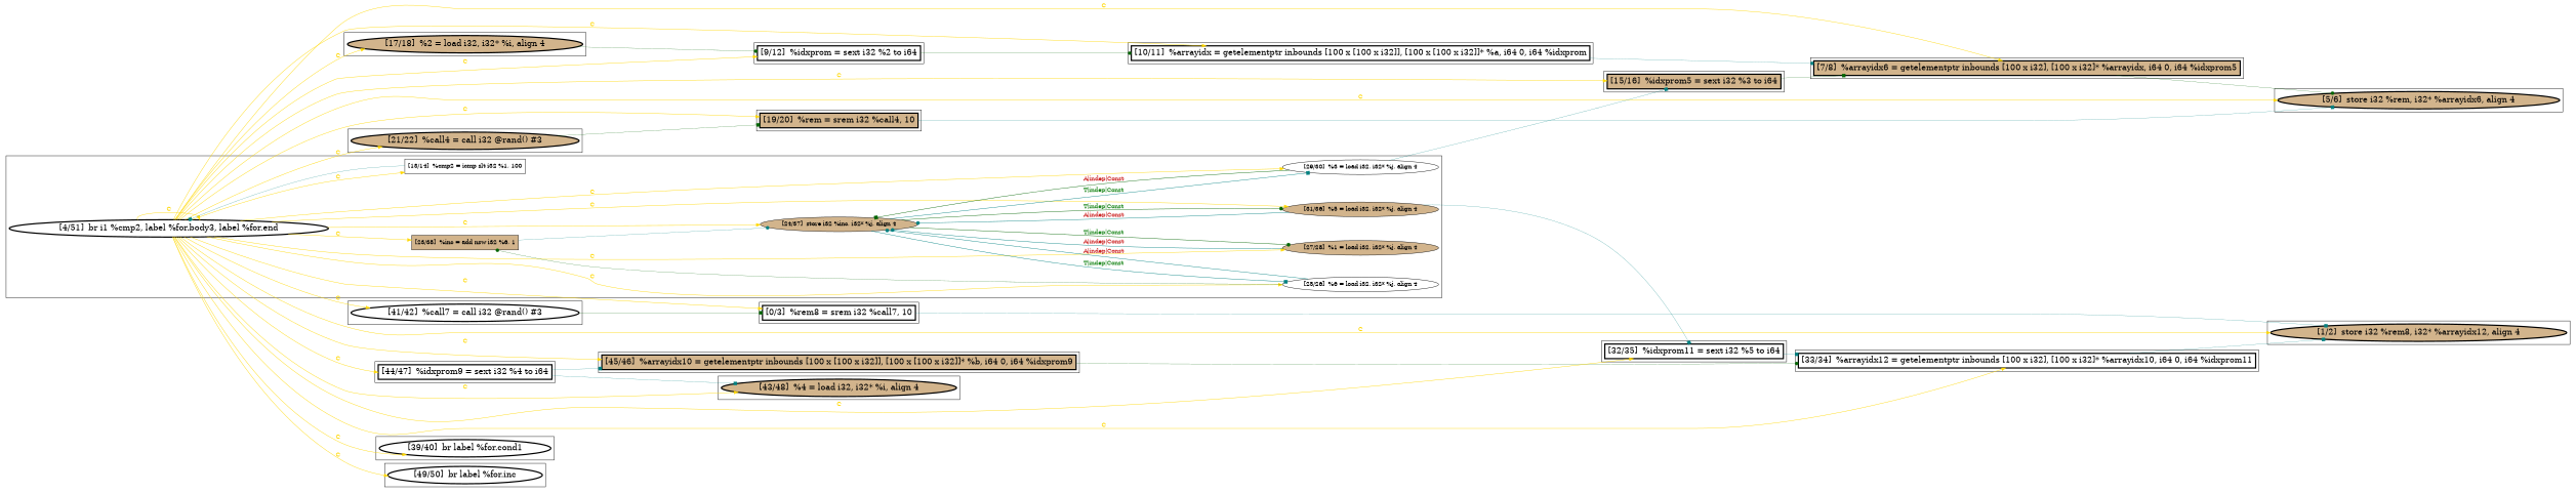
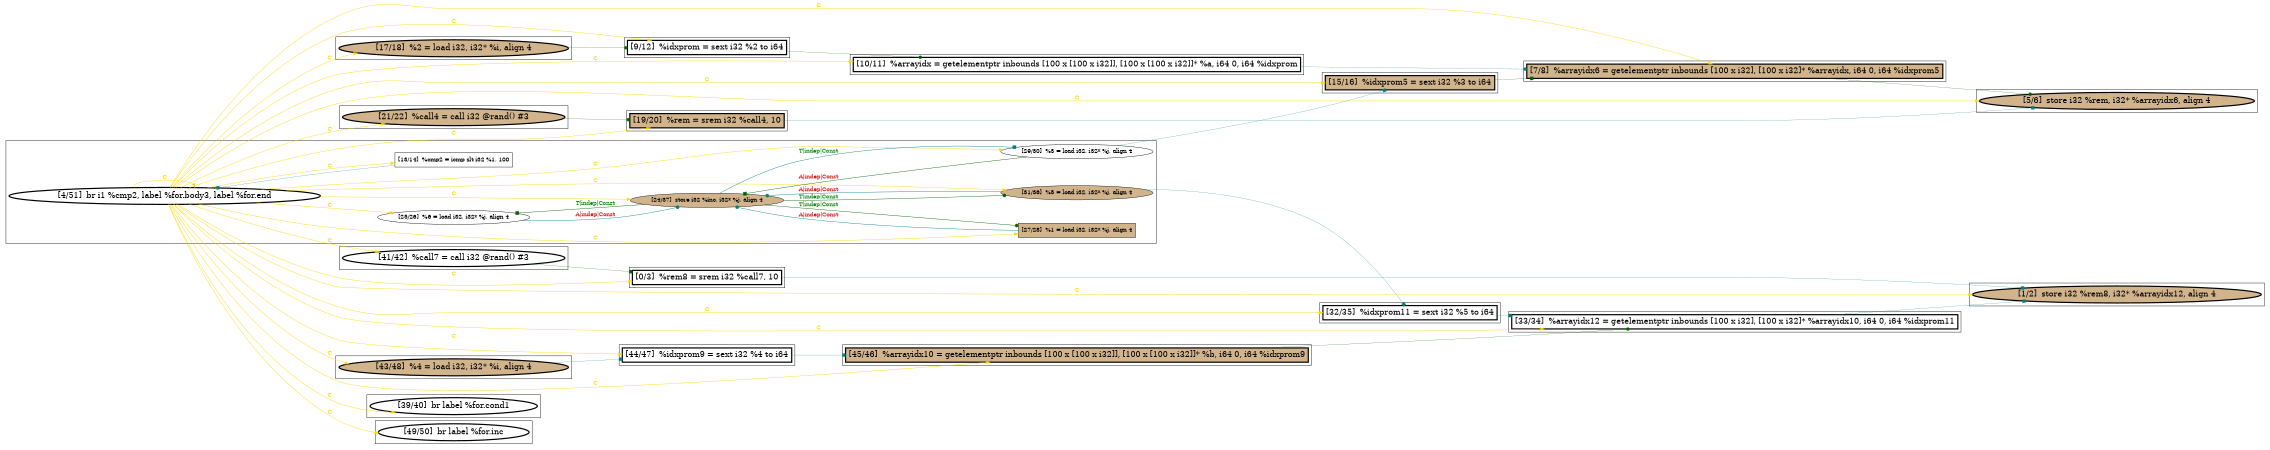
  digraph {
    rankdir=LR
    node [fillcolor=tan fontsize=20 penwidth=3.0 shape=ellipse style=filled]
    edge [color=gold fontcolor=gold penwidth=1.0 style=solid]
    n1 [label="[7/8]  %arrayidx6 = getelementptr inbounds [100 x i32], [100 x i32]* %arrayidx, i64 0, i64 %idxprom5" shape=rectangle]
    n2 [fillcolor=white label="[10/11]  %arrayidx = getelementptr inbounds [100 x [100 x i32]], [100 x [100 x i32]]* %a, i64 0, i64 %idxprom" shape=rectangle]
    n3 [fillcolor=white label="[39/40]  br label %for.cond1"]
    n4 [fillcolor=white label="[9/12]  %idxprom = sext i32 %2 to i64" shape=rectangle]
    n5 [label="[17/18]  %2 = load i32, i32* %i, align 4"]
    n6 [label="[43/48]  %4 = load i32, i32* %i, align 4"]
    n7 [label="[45/46]  %arrayidx10 = getelementptr inbounds [100 x [100 x i32]], [100 x [100 x i32]]* %b, i64 0, i64 %idxprom9" shape=rectangle]
    n8 [label="[5/6]  store i32 %rem, i32* %arrayidx6, align 4"]
    n9 [fillcolor=white label="[32/35]  %idxprom11 = sext i32 %5 to i64" shape=rectangle]
    n10 [label="[15/16]  %idxprom5 = sext i32 %3 to i64" shape=rectangle]
    n11 [label="[1/2]  store i32 %rem8, i32* %arrayidx12, align 4"]
    n12 [fillcolor=white label="[44/47]  %idxprom9 = sext i32 %4 to i64" shape=rectangle]
    n13 [label="[21/22]  %call4 = call i32 @rand() #3"]
    n14 [fillcolor=white label="[0/3]  %rem8 = srem i32 %call7, 10" shape=rectangle]
    n15 [fillcolor=white label="[4/51]  br i1 %cmp2, label %for.body3, label %for.end"]
-   n16 [label="[23/38]  %inc = add nsw i32 %6, 1" shape=rectangle fontsize="" penwidth=""]
    n17 [fillcolor=white label="[25/26]  %6 = load i32, i32* %j, align 4" fontsize="" penwidth=""]
    n18 [label="[24/37]  store i32 %inc, i32* %j, align 4" fontsize="" penwidth=""]
-   n19 [label="[27/28]  %1 = load i32, i32* %j, align 4" fontsize="" penwidth=""]
+   n19 [label="[27/28]  %1 = load i32, i32* %j, align 4" shape=box fontsize="" penwidth=""]
    n20 [label="[31/36]  %5 = load i32, i32* %j, align 4" fontsize="" penwidth=""]
    n21 [fillcolor=white label="[29/30]  %3 = load i32, i32* %j, align 4" fontsize="" penwidth=""]
    n22 [fillcolor=white label="[13/14]  %cmp2 = icmp slt i32 %1, 100" shape=rectangle fontsize="" penwidth=""]
    n23 [fillcolor=white label="[41/42]  %call7 = call i32 @rand() #3"]
    n24 [fillcolor=white label="[49/50]  br label %for.inc"]
    n25 [fillcolor=white label="[33/34]  %arrayidx12 = getelementptr inbounds [100 x i32], [100 x i32]* %arrayidx10, i64 0, i64 %idxprom11" shape=rectangle]
    n26 [label="[19/20]  %rem = srem i32 %call4, 10" shape=rectangle]
    subgraph cluster_1 {
      n1
    }
    subgraph cluster_2 {
      n2
    }
    subgraph cluster_3 {
      n3
    }
    subgraph cluster_4 {
      n4
    }
    subgraph cluster_5 {
      n5
    }
    subgraph cluster_6 {
      n6
    }
    subgraph cluster_7 {
      n7
    }
    subgraph cluster_8 {
      n8
    }
    subgraph cluster_9 {
      n9
    }
    subgraph cluster_10 {
      n10
    }
    subgraph cluster_11 {
      n11
    }
    subgraph cluster_12 {
      n12
    }
    subgraph cluster_13 {
      n13
    }
    subgraph cluster_14 {
      n14
    }
    subgraph cluster_15 {
      n15
-     n16
      n17
      n18
      n19
      n20
      n21
      n22
    }
    subgraph cluster_16 {
      n23
    }
    subgraph cluster_17 {
      n24
    }
    subgraph cluster_18 {
      n25
    }
    subgraph cluster_19 {
      n26
    }
    n1 -> n8 [arrowhead=dot color=darkgreen fontcolor=black penwidth=0.5]
    n2 -> n1 [arrowhead=dot color=teal fontcolor=black penwidth=0.5]
    n4 -> n2 [arrowhead=dot color=darkgreen fontcolor=black penwidth=0.5]
    n5 -> n4 [arrowhead=dot color=darkgreen fontcolor=black penwidth=0.5]
-   n12 -> n6 [arrowhead=box color=teal fontcolor=black penwidth=0.5]
+   n6 -> n12 [arrowhead=box color=teal fontcolor=black penwidth=0.5]
    n7 -> n25 [arrowhead=dot color=darkgreen fontcolor=black penwidth=0.5]
    n9 -> n25 [arrowhead=box color=teal fontcolor=black penwidth=0.5]
    n10 -> n1 [arrowhead=box color=darkgreen fontcolor=black penwidth=0.5]
    n12 -> n7 [arrowhead=box color=teal fontcolor=black penwidth=0.5]
-   n13 -> n26 [arrowhead=box color=darkgreen fontcolor=black penwidth=0.5]
+   n13 -> n26 [arrowhead=dot color=darkgreen fontcolor=black penwidth=0.5]
    n14 -> n11 [arrowhead=box color=teal fontcolor=black penwidth=0.5]
    n15 -> n1 [label=C]
    n15 -> n2 [label=C]
    n15 -> n3 [label=C]
    n15 -> n4 [label=C]
    n15 -> n5 [label=C]
    n15 -> n6 [label=C]
    n15 -> n7 [label=C]
    n15 -> n8 [label=C]
    n15 -> n9 [label=C]
    n15 -> n10 [label=C]
    n15 -> n11 [label=C]
    n15 -> n12 [label=C]
    n15 -> n13 [label=C]
    n15 -> n14 [label=C]
    n15 -> n15 [label=C]
-   n15 -> n16 [label=C]
    n15 -> n17 [label=C]
    n15 -> n18 [label=C]
    n15 -> n19 [label=C]
    n15 -> n20 [label=C]
    n15 -> n21 [label=C]
    n15 -> n22 [label=C]
    n15 -> n23 [label=C]
    n15 -> n24 [label=C]
    n15 -> n25 [label=C]
    n15 -> n26 [label=C]
-   n16 -> n18 [arrowhead=dot color=teal fontcolor=black penwidth=0.5]
-   n17 -> n16 [arrowhead=dot color=darkgreen fontcolor=black penwidth=0.5]
    n17 -> n18 [arrowhead=dot color=teal fontcolor=firebrick3 label="A|indep|Const"]
-   n18 -> n17 [arrowhead=box color=teal fontcolor=forestgreen label="T|indep|Const"]
+   n18 -> n17 [arrowhead=box color=darkgreen fontcolor=forestgreen label="T|indep|Const"]
    n18 -> n19 [arrowhead=dot color=darkgreen fontcolor=forestgreen label="T|indep|Const"]
    n18 -> n20 [arrowhead=dot color=darkgreen fontcolor=forestgreen label="T|indep|Const"]
    n18 -> n21 [arrowhead=box color=teal fontcolor=forestgreen label="T|indep|Const"]
    n19 -> n18 [arrowhead=dot color=teal fontcolor=firebrick3 label="A|indep|Const"]
    n20 -> n9 [arrowhead=box color=teal fontcolor=black penwidth=0.5]
    n20 -> n18 [arrowhead=dot color=teal fontcolor=firebrick3 label="A|indep|Const"]
    n21 -> n10 [arrowhead=box color=teal fontcolor=black penwidth=0.5]
    n21 -> n18 [arrowhead=box color=darkgreen fontcolor=firebrick3 label="A|indep|Const"]
    n22 -> n15 [arrowhead=box color=teal fontcolor=black penwidth=0.5]
    n23 -> n14 [arrowhead=box color=darkgreen fontcolor=black penwidth=0.5]
    n25 -> n11 [arrowhead=box color=teal fontcolor=black penwidth=0.5]
    n26 -> n8 [arrowhead=box color=teal fontcolor=black penwidth=0.5]
  }
